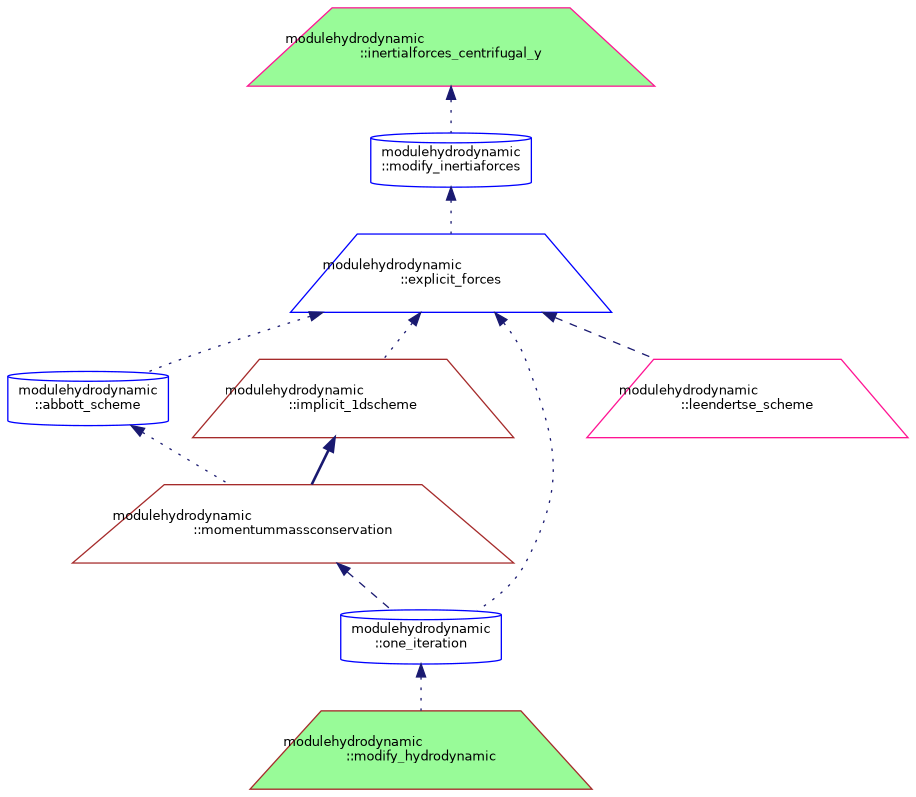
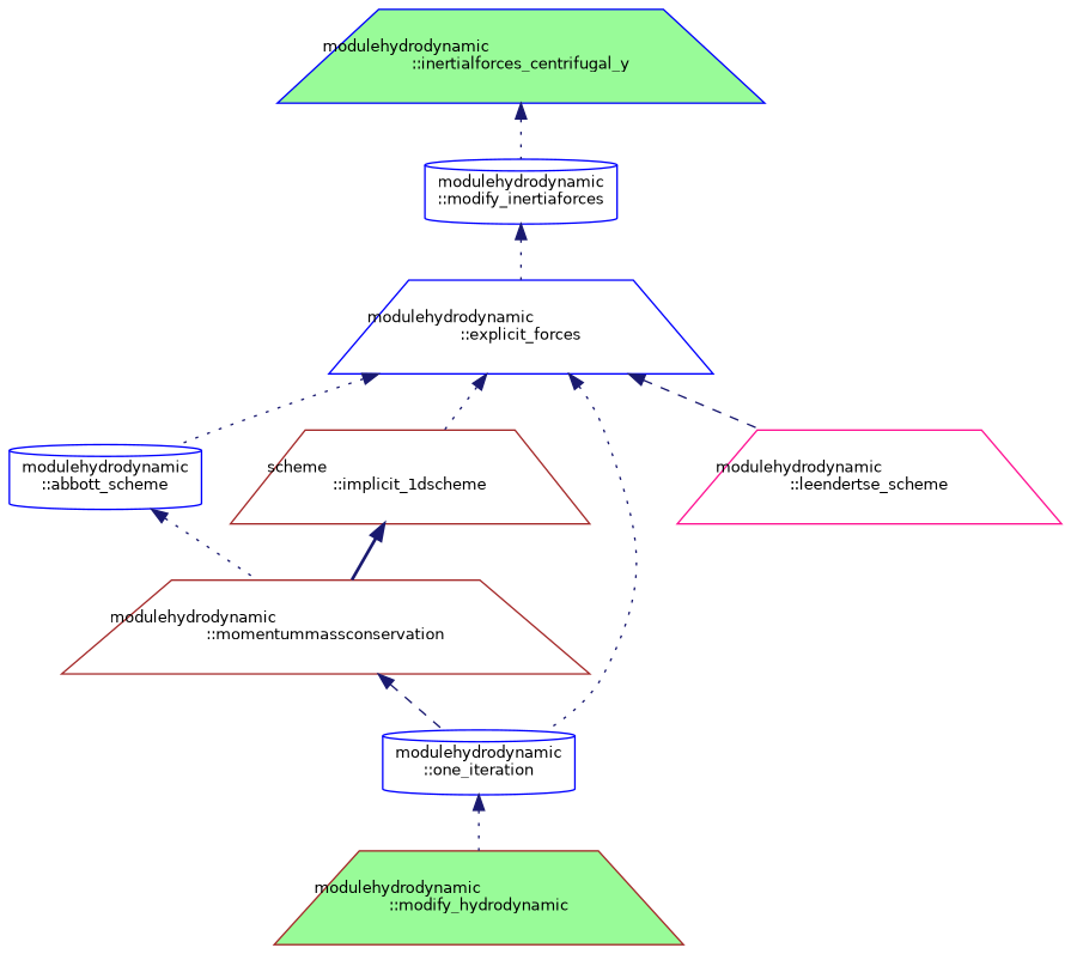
  digraph {
    rankdir=TB
    node [color=blue fillcolor=white fontname=Helvetica fontsize=10 shape=trapezium style=filled]
    edge [color=midnightblue dir=back fontname=Helvetica fontsize=10 labelfontname=Helvetica labelfontsize=10 style=dotted]
-   n1 [color=deeppink fillcolor=palegreen fontcolor=black height=0.2 label="modulehydrodynamic\l::inertialforces_centrifugal_y" width=0.4]
+   n1 [fillcolor=palegreen fontcolor=black height=0.2 label="modulehydrodynamic\l::inertialforces_centrifugal_y" width=0.4]
    n2 [height=0.2 label="modulehydrodynamic\l::modify_inertiaforces" shape=cylinder width=0.4]
    n3 [height=0.2 label="modulehydrodynamic\l::explicit_forces" width=0.4]
    n4 [height=0.2 label="modulehydrodynamic\l::abbott_scheme" shape=cylinder width=0.4]
    n5 [height=0.2 label="modulehydrodynamic\l::one_iteration" shape=cylinder width=0.4]
-   n6 [color=brown height=0.2 label="modulehydrodynamic\l::implicit_1dscheme" width=0.4]
+   n6 [color=brown height=0.2 label="scheme\l::implicit_1dscheme" width=0.4]
    n7 [color=deeppink height=0.2 label="modulehydrodynamic\l::leendertse_scheme" width=0.4]
    n8 [color=brown height=0.2 label="modulehydrodynamic\l::momentummassconservation" width=0.4]
    n9 [color=brown fillcolor=palegreen height=0.2 label="modulehydrodynamic\l::modify_hydrodynamic" width=0.4]
    n1 -> n2
    n2 -> n3
    n3 -> n4
    n3 -> n5
    n3 -> n6
    n3 -> n7 [style=dashed]
    n4 -> n8
    n5 -> n9
    n6 -> n8 [style=bold]
    n8 -> n5 [style=dashed]
  }
